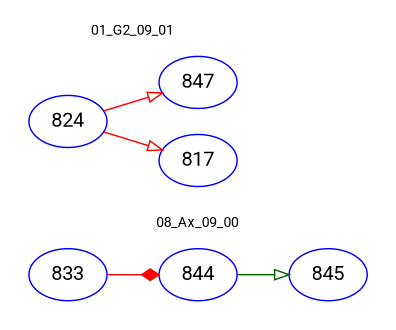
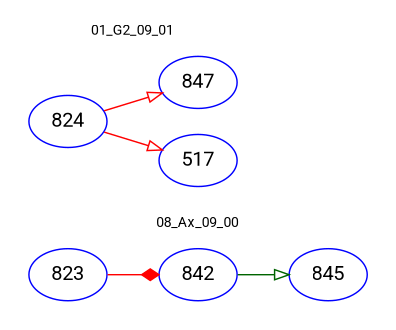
  digraph {
    fontname=Roboto
    rankdir=LR
    node [color=blue fontname=Roboto]
    edge [arrowhead=onormal color=red fontname=Roboto]
-   n1 [label=844]
-   n2 [label=833]
+   n1 [label=842]
+   n2 [label=823]
    n3 [label=845]
    n4 [label=824]
-   n5 [label=817]
+   n5 [label=517]
    n6 [label=847]
    subgraph cluster_1 {
      color=white
      fontsize=10
      label="08_Ax_09_00"
      n1
      n2
      n3
    }
    subgraph cluster_2 {
      color=white
      fontsize=10
      label="01_G2_09_01"
      n4
      n5
      n6
    }
    n1 -> n3 [color=darkgreen]
    n2 -> n1 [arrowhead=diamond]
    n4 -> n5
    n4 -> n6
  }
